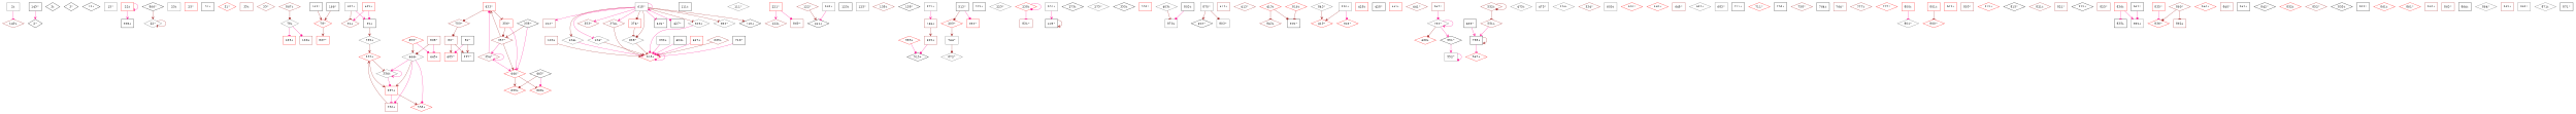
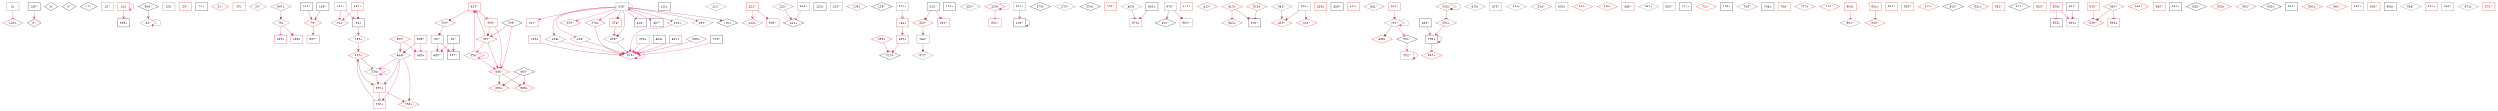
  digraph {
    fontname="Courier Prime"
    k=28
    node [C=31 color=red fontname="Courier Prime" l=28 shape=box]
    edge [arrowhead=vee color=deeppink d=-27 fontname="Courier Prime"]
    "2+" [C=1128 color=gray40 l=77]
    "149+" [C=200 color=brown l=33 shape=diamond]
    "2-" [C=1128 color=black l=77 shape=diamond]
    "3+" [C=707 color=black l=49 shape=diamond]
    "3-" [C=707 color=black l=49 shape=diamond]
    "15+" [C=363 color=black l=37 shape=diamond]
    "15-" [C=363 color=gray40 l=37]
    "22+" [C=357]
    "866+" [C=763034 color=black l=20402]
    "22-" [C=357 color=gray40 shape=diamond]
    "25+" [C=478 color=gray40 l=60]
    "25-" [C=478 l=60]
    "31+" [C=1018 color=black l=70]
    "31-" [C=1018 l=70 shape=diamond]
    "39+" [C=201 color=brown l=57]
    "39-" [C=201 color=brown l=57 shape=diamond]
    "78+" [C=894 color=gray40 l=36 shape=diamond]
    "165+" [C=1798 l=56]
    "166+" [C=722 color=brown l=46]
    "78-" [C=894 l=36 shape=diamond]
    "867-" [C=438122 l=10512]
    "80+" [color=black]
    "759+" [C=43 color=gray40 shape=diamond]
    "633+" [C=32 shape=diamond]
    "80-" [color=brown]
    "489-" [C=33 l=32]
    "697-" [C=2180 color=black l=101]
    "81+" [C=51 color=brown l=34 shape=diamond]
    "81-" [C=51 color=black l=34]
    "103+" [C=158 color=brown l=50]
    "618+" [C=21168 l=57 shape=diamond]
    "103-" [C=158 color=brown l=50]
    "111+" [C=981 color=black l=64]
    "111-" [C=981 color=gray40 l=64 shape=diamond]
    "122+" [C=1155 color=brown l=64 shape=diamond]
    "122-" [C=1155 color=brown l=64 shape=diamond]
    "221+" [C=40 color=black shape=diamond]
    "125+" [C=1424 color=black l=72]
    "125-" [C=1424 color=gray40 l=72]
    "134+" [C=2109 color=gray40 l=81 shape=diamond]
    "134-" [C=2109 color=gray40 l=81 shape=diamond]
    "149-" [C=200 color=black l=33]
    "158+" [C=876 color=brown l=60 shape=diamond]
    "158-" [C=876 color=black l=60 shape=diamond]
    "165-" [C=1798 color=black l=56]
    "166-" [C=722 color=black l=46]
    "209+" [C=840 color=brown l=30]
    "513+" [C=265 color=black l=42 shape=diamond]
    "209-" [C=840 l=30 shape=diamond]
    "744-" [C=2502 color=gray40 l=50]
    "872-" [C=336114 color=gray40 l=8583 shape=diamond]
    "221-" [C=40]
    "869-" [C=187087 color=brown l=5085]
    "229+" [C=657 color=black l=55]
    "229-" [C=657 color=gray40 l=55 shape=diamond]
    "238+" [C=122 l=46 shape=diamond]
    "831-" [C=379267 color=brown l=10653]
    "238-" [C=122 color=black l=46]
    "279+" [C=1571 color=black l=106 shape=diamond]
    "279-" [C=1571 color=gray40 l=106 shape=diamond]
    "353+" [C=1333 color=gray40 l=53]
    "353-" [C=1333 color=brown l=53 shape=diamond]
    "354+" [C=2265 color=gray40 shape=diamond]
    "357+" [C=32]
    "356+" [C=341 color=brown l=53]
    "358+" [C=16 l=29 shape=diamond]
    "354-" [C=2265 color=brown shape=diamond]
    "444-" [C=14 shape=diamond]
    "633-" [C=32]
    "659+" [C=471 l=56 shape=diamond]
    "868+" [C=515978 l=13997 shape=diamond]
    "356-" [C=341 l=53]
    "759-" [C=43 color=brown shape=diamond]
    "357-" [C=32 color=brown shape=diamond]
    "358-" [C=16 color=black l=29 shape=diamond]
    "374+" [C=2063 color=brown l=80 shape=diamond]
    "374-" [C=2063 l=80]
    "638-" [C=811 color=gray40 l=77 shape=diamond]
    "395+" [C=746 color=black l=60 shape=diamond]
    "395-" [C=746 l=60]
    "402+" [C=252 color=black l=52]
    "402-" [C=252 color=black l=52]
    "409+" [C=428 color=gray40 l=55 shape=diamond]
    "870+" [C=280689 color=gray40 l=7684]
    "409-" [C=428 color=black l=55 shape=diamond]
    "413+" [C=1549 color=brown l=98]
    "413-" [C=1549 color=brown l=98 shape=diamond]
    "419+" [C=822 l=89 shape=diamond]
    "843+" [C=15899 color=brown l=563 shape=diamond]
    "850-" [C=286865 color=black l=7732]
    "419-" [C=822 l=89 shape=diamond]
    "427+" [C=463 l=70]
    "427-" [C=463 color=black l=70]
    "428+" [C=672 l=56]
    "428-" [C=672 color=black l=56]
    "441+" [C=288 l=55]
    "441-" [C=288 color=brown l=55 shape=diamond]
    "444+" [C=14 color=gray40 shape=diamond]
    "445+" [C=7]
    "445-" [C=7 color=black shape=diamond]
    "466+" [C=2273 l=129 shape=diamond]
    "466-" [C=2273 color=black l=129]
    "785+" [C=495 color=black l=30]
    "847+" [C=74315 l=1955 shape=diamond]
    "475+" [C=231 color=gray40 l=48 shape=diamond]
    "475-" [C=231 color=gray40 l=48]
    "489+" [C=33 l=32]
    "513-" [C=265 color=black l=42]
    "585-" [C=959 l=48]
    "534+" [C=731 color=gray40 l=76 shape=diamond]
    "534-" [C=731 color=brown l=76 shape=diamond]
    "551+" [C=249 color=brown l=51 shape=diamond]
    "551-" [C=249 color=black l=51 shape=diamond]
    "552-" [color=gray40 l=31]
    "552+" [color=brown l=31 shape=diamond]
    "585+" [C=959 l=48 shape=diamond]
    "600+" [C=448 color=gray40 l=38]
    "600-" [C=448 l=38 shape=diamond]
    "618-" [C=21168 color=gray40 l=57]
    "638+" [C=811 color=gray40 l=77 shape=diamond]
    "665-" [C=1470 color=gray40 l=53 shape=diamond]
    "716+" [C=559 color=black l=57 shape=diamond]
    "648+" [C=529 l=55 shape=diamond]
    "648-" [C=529 color=brown l=55]
    "659-" [C=471 l=56 shape=diamond]
    "665+" [C=1470 color=brown l=53 shape=diamond]
    "683+" [C=763 color=gray40 l=108 shape=diamond]
    "683-" [C=763 color=gray40 l=108]
    "697+" [C=2180 color=gray40 l=101]
    "711+" [C=212 color=black l=55]
    "711-" [C=212 l=55 shape=diamond]
    "716-" [C=559 color=black l=57]
    "744+" [C=2502 color=brown l=50]
    "758+" [C=273 color=black l=47]
    "758-" [C=273 color=brown l=47 shape=diamond]
    "764+" [C=465 color=black l=49]
    "764-" [C=465 color=brown l=49]
    "777+" [C=945 color=brown l=46 shape=diamond]
    "777-" [C=945 l=46 shape=diamond]
    "785-" [C=495 color=gray40 l=30 shape=diamond]
    "800+" [C=294967 l=7688]
    "801-" [C=28521 color=gray40 l=693 shape=diamond]
    "800-" [C=294967 l=7688 shape=diamond]
    "801+" [C=28521 l=693]
    "803+" [C=200483 color=black l=5324]
    "803-" [C=200483 color=gray40 l=5324]
    "809+" [C=92987 l=2295]
    "809-" [C=92987 color=brown l=2295]
    "815+" [C=90438 l=2161 shape=diamond]
    "815-" [C=90438 color=black l=2161 shape=diamond]
    "816+" [C=22987 l=829 shape=diamond]
    "816-" [C=22987 l=829 shape=diamond]
    "821+" [C=61014 color=brown l=1782 shape=diamond]
    "821-" [C=61014 color=brown l=1782]
    "825+" [C=123609 color=black l=3413 shape=diamond]
    "825-" [C=123609 color=brown l=3413]
    "831+" [C=379267 color=gray40 l=10653]
    "835+" [C=9204 color=black l=645]
    "835-" [C=9204 l=645]
    "836-" [C=100765 l=2654 shape=diamond]
    "836+" [C=100765 l=2654]
    "860+" [C=139912 color=gray40 l=3386]
    "840+" [C=131855 l=3588 shape=diamond]
    "840-" [C=131855 color=brown l=3588]
    "842+" [C=283108 color=black l=8006]
    "842-" [C=283108 color=black l=8006 shape=diamond]
    "843-" [C=15899 color=gray40 l=563 shape=diamond]
    "847-" [C=74315 color=brown l=1955]
    "850+" [C=286865 color=gray40 l=7732]
    "852+" [C=72620 l=2109 shape=diamond]
    "852-" [C=72620 color=brown l=2109 shape=diamond]
    "855+" [C=54157 color=black l=1443 shape=diamond]
    "855-" [C=54157 color=black l=1443]
    "860-" [C=139912 color=brown l=3386 shape=diamond]
    "862+" [C=1086008 color=brown l=27941]
    "861+" [C=495975 l=13350 shape=diamond]
    "861-" [C=495975 l=13350 shape=diamond]
    "862-" [C=1086008 color=black l=27941]
    "863+" [C=192946 color=brown l=4867]
    "863-" [C=192946 color=brown l=4867]
    "864+" [C=509903 color=black l=13395]
    "864-" [C=509903 color=gray40 l=13395 shape=diamond]
    "865+" [C=589030 color=brown l=15784]
    "865-" [C=589030 color=gray40 l=15784]
    "866-" [C=763034 color=black l=20402 shape=diamond]
    "867+" [C=438122 color=brown l=10512 shape=diamond]
    "868-" [C=515978 color=brown l=13997]
    "869+" [C=187087 color=gray40 l=5085]
    "870-" [C=280689 color=gray40 l=7684]
    "871+" [C=102094 color=gray40 l=2607 shape=diamond]
-   "871-" [C=102094 color=black l=2607]
+   "871-" [C=102094 l=2607]
    "872+" [C=336114 color=gray40 l=8583]
    "2+" -> "149+" [arrowhead=tee]
    "22+" -> "22+" [arrowhead=tee d=-26]
    "22+" -> "866+"
    "22-" -> "22-" [arrowhead=tee color=brown d=-26]
    "78+" -> "165+" [arrowhead=tee]
    "78+" -> "166+" [arrowhead=dot]
    "78-" -> "867-" [color=brown]
    "80+" -> "759+" [color=brown d=-26]
    "759+" -> "633+" [color=brown d=-24]
    "633+" -> "354+" [arrowhead=tee color=brown]
    "633+" -> "357+" [color=brown]
    "80-" -> "489-" [color=brown]
    "80-" -> "697-" [color=brown]
    "81-" -> "489-" [arrowhead=dot]
    "81-" -> "697-" [color=brown]
    "103+" -> "618+" [color=brown d=-25]
    "618+" -> "618+" [arrowhead=dot d=-26]
    "122-" -> "221+" [color=brown]
    "134+" -> "618+" [arrowhead=tee d=-26]
    "134-" -> "618+" [color=brown d=-26]
    "149-" -> "2-"
    "165-" -> "78-" [color=brown]
    "166-" -> "78-" [color=brown]
    "209+" -> "513+" [arrowhead=dot d=-20]
    "209-" -> "744-" [color=brown]
    "744-" -> "872-" [arrowhead=dot color=brown]
    "221-" -> "122+"
    "221-" -> "869-" [arrowhead=dot]
    "238+" -> "238+" [arrowhead=dot]
    "238+" -> "831-" [arrowhead=tee]
    "238-" -> "238-" [color=brown]
    "353+" -> "618+" [arrowhead=dot d=-26]
    "354+" -> "354+"
    "354+" -> "357+" [arrowhead=dot]
    "357+" -> "356+" [arrowhead=tee]
    "357+" -> "358+" [color=brown]
    "356+" -> "633+" [color=brown]
    "354-" -> "354-" [arrowhead=tee]
    "354-" -> "444-" [d=-26]
    "354-" -> "633-" [arrowhead=dot]
    "444-" -> "659+" [color=brown]
    "444-" -> "868+" [arrowhead=tee color=brown]
    "633-" -> "356-" [arrowhead=tee color=brown]
    "633-" -> "759-" [arrowhead=dot color=brown d=-24]
    "356-" -> "444-" [arrowhead=tee d=-26]
    "356-" -> "357-" [arrowhead=dot color=brown]
    "759-" -> "80-" [arrowhead=dot color=brown d=-26]
    "357-" -> "354-"
    "357-" -> "444-" [color=brown d=-26]
    "357-" -> "633-" [color=brown]
    "358-" -> "444-" [d=-26]
    "358-" -> "357-" [color=brown]
    "374+" -> "618+" [color=brown d=-26]
    "374-" -> "638-" [arrowhead=tee color=brown d=-26]
    "638-" -> "618+" [arrowhead=tee color=brown d=-25]
    "402+" -> "618+" [arrowhead=dot d=-26]
    "409+" -> "870+" [arrowhead=tee color=brown]
    "419+" -> "843+" [arrowhead=tee color=brown]
    "419+" -> "850-" [arrowhead=dot color=brown]
    "427+" -> "618+" [d=-25]
    "444+" -> "354+" [d=-26]
    "444+" -> "357+" [color=brown d=-26]
    "444+" -> "356+" [arrowhead=dot d=-26]
    "444+" -> "358+" [arrowhead=dot d=-26]
    "445-" -> "659+" [arrowhead=dot color=brown]
    "445-" -> "868+" [arrowhead=dot]
    "466-" -> "785+"
    "785+" -> "785+" [color=brown d=-26]
    "785+" -> "847+" [arrowhead=tee]
    "489+" -> "80+" [arrowhead=dot]
    "489+" -> "81+"
    "513-" -> "209-" [arrowhead=dot color=brown d=-20]
    "513-" -> "585-" [arrowhead=dot d=-20]
    "551+" -> "785+"
    "551-" -> "552-"
    "552-" -> "552-" [arrowhead=dot]
    "552+" -> "551+" [arrowhead=tee color=brown]
    "552+" -> "552+" [arrowhead=dot color=brown]
    "585+" -> "513+" [arrowhead=dot d=-20]
    "618-" -> "103-" [d=-25]
    "618-" -> "134+" [color=brown d=-26]
    "618-" -> "134-" [arrowhead=tee d=-26]
    "618-" -> "353-" [d=-26]
    "618-" -> "374+" [d=-26]
    "618-" -> "374-" [arrowhead=dot color=brown d=-26]
    "618-" -> "638-" [arrowhead=dot color=brown d=-25]
    "618-" -> "402-" [arrowhead=tee d=-26]
    "618-" -> "427-" [arrowhead=dot d=-25]
    "618-" -> "618-" [d=-26]
    "618-" -> "638+" [arrowhead=tee color=brown d=-25]
    "618-" -> "665-" [arrowhead=tee color=brown d=-26]
    "618-" -> "716+" [color=brown d=-26]
    "638+" -> "618+" [arrowhead=dot d=-25]
    "659-" -> "444+" [color=brown]
    "659-" -> "445+" [arrowhead=dot]
    "665+" -> "618+" [color=brown d=-26]
    "697+" -> "80+"
    "697+" -> "81+" [arrowhead=tee color=brown]
    "716-" -> "618+" [arrowhead=tee d=-26]
    "744+" -> "209+" [color=brown]
    "785-" -> "466+" [arrowhead=dot color=brown]
    "785-" -> "551-"
    "785-" -> "785-" [d=-26]
    "800+" -> "801-" [arrowhead=tee d=-26]
    "801+" -> "800-" [arrowhead=tee color=brown d=-26]
    "803+" -> "870+" [arrowhead=dot d=-167]
    "816+" -> "850-" [arrowhead=tee color=brown d=-194]
    "831+" -> "238-"
    "835-" -> "836-" [arrowhead=tee]
    "836+" -> "835+" [arrowhead=tee]
    "836+" -> "860+" [d=-197]
    "843-" -> "419-" [color=brown]
    "847-" -> "785-" [arrowhead=dot]
    "850+" -> "419-" [color=brown]
    "850+" -> "816-" [arrowhead=dot d=-194]
    "860-" -> "836-" [arrowhead=dot color=brown d=-197]
    "860-" -> "862+" [arrowhead=tee color=brown]
    "862-" -> "860+" [arrowhead=dot]
    "866-" -> "22-" [color=brown]
    "867+" -> "78+" [arrowhead=dot color=brown]
    "868-" -> "444+" [arrowhead=dot color=brown]
    "868-" -> "445+" [arrowhead=tee]
    "869+" -> "221+" [arrowhead=tee]
    "870-" -> "409-" [color=brown]
    "870-" -> "803-" [arrowhead=dot color=brown d=-167]
    "872+" -> "744+"
  }
